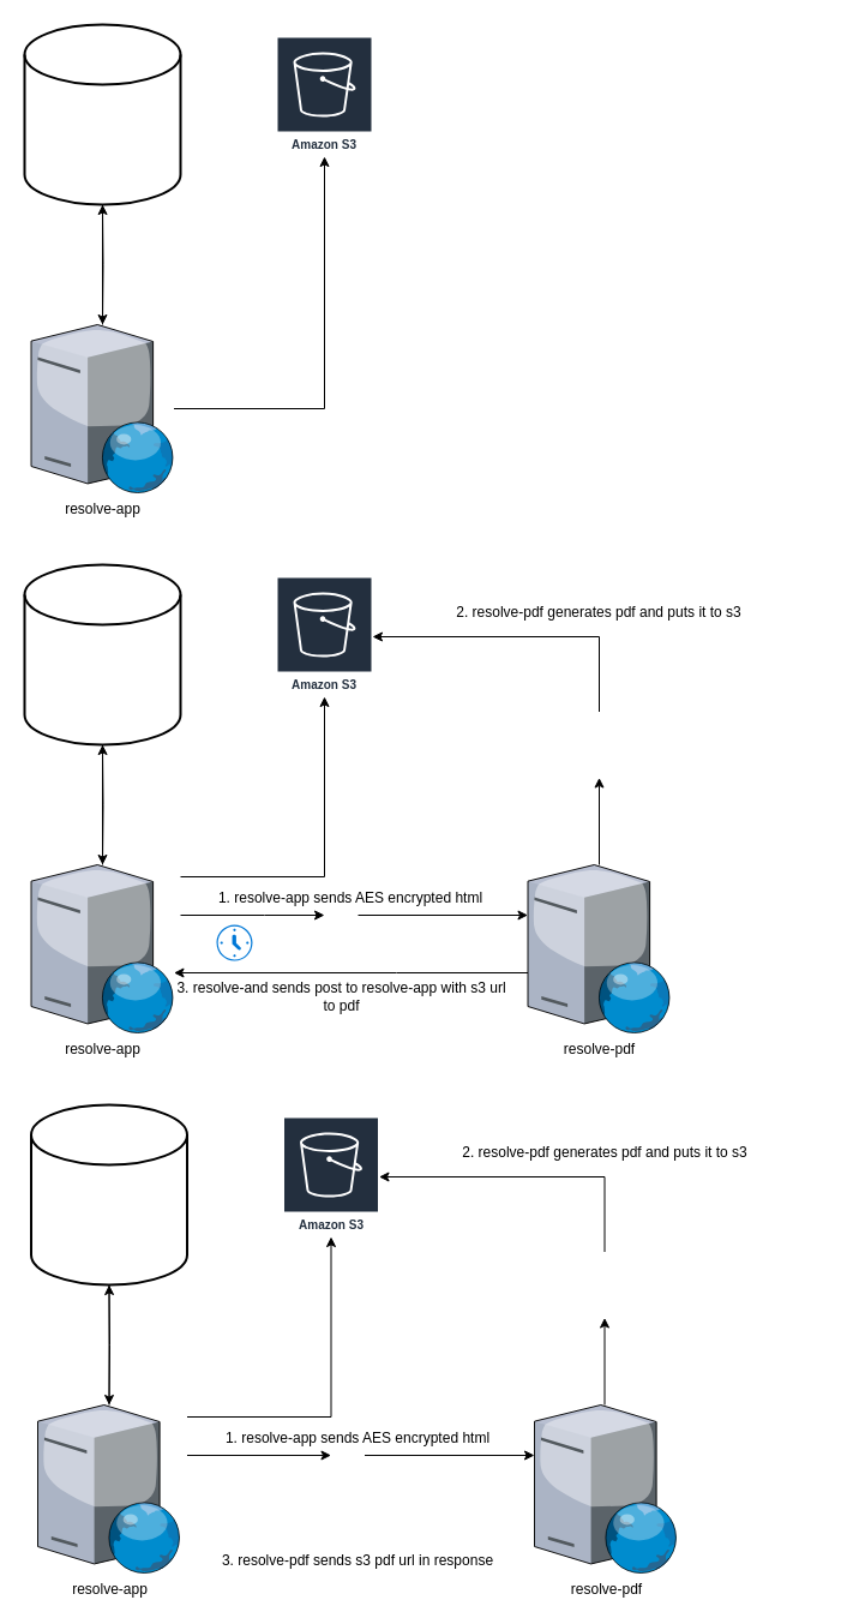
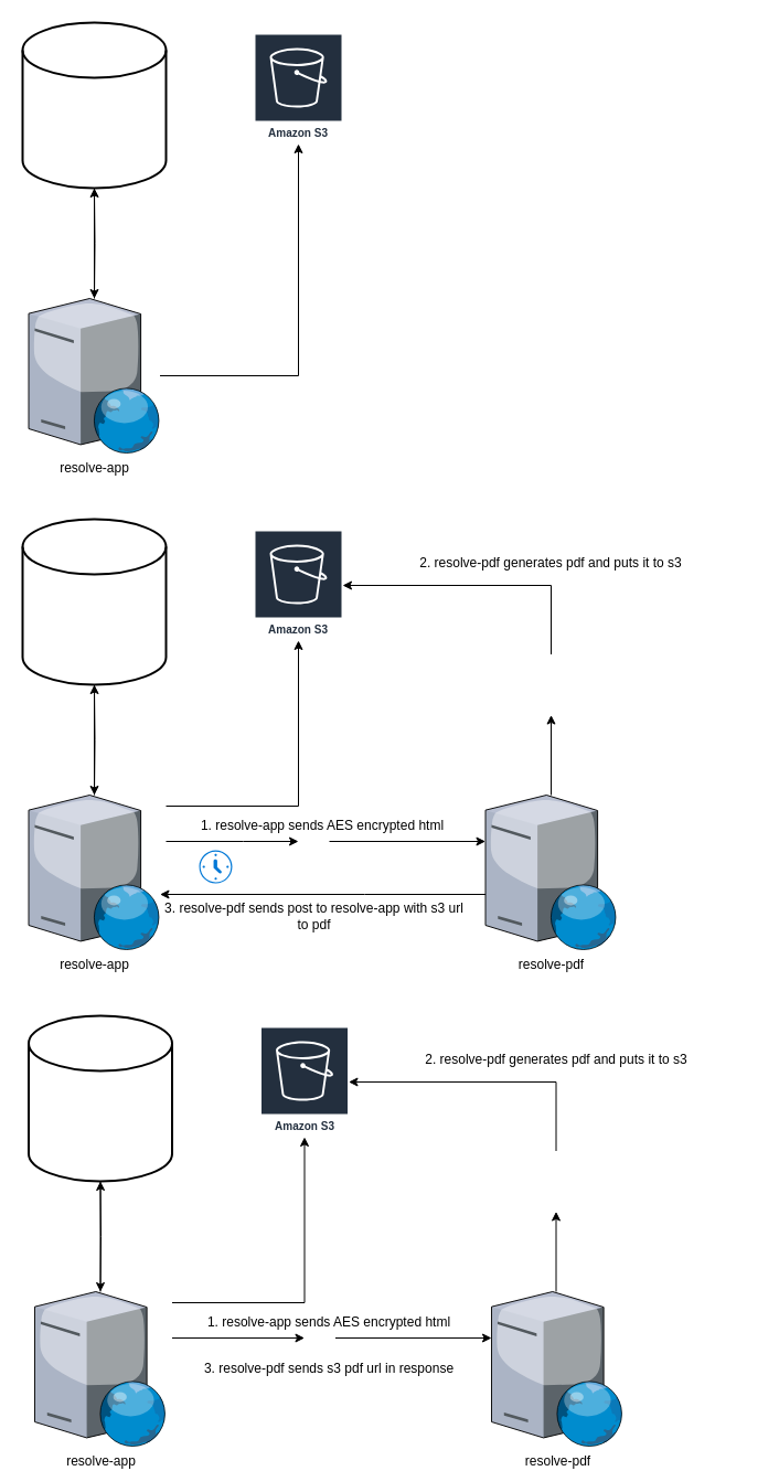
  <mxCell id="0" />
  <mxCell id="1" parent="0" />
  <mxCell id="2" style="edgeStyle=orthogonalEdgeStyle;rounded=0;orthogonalLoop=1;jettySize=auto;html=1;" edge="1" parent="1" source="3" target="7"><mxGeometry relative="1" as="geometry" /></mxCell>
  <mxCell id="3" value="" style="strokeWidth=2;html=1;shape=mxgraph.flowchart.database;whiteSpace=wrap;" vertex="1" parent="1"><mxGeometry x="20" y="20" width="130" height="150" as="geometry" /></mxCell>
  <mxCell id="4" value="" style="shape=image;verticalLabelPosition=bottom;labelBackgroundColor=#ffffff;verticalAlign=top;aspect=fixed;imageAspect=0;image=https://commons.bmstu.wiki/images/b/b5/Postgresql.png;" vertex="1" parent="1"><mxGeometry x="45.5" y="80" width="79" height="70" as="geometry" /></mxCell>
  <mxCell id="5" style="edgeStyle=orthogonalEdgeStyle;rounded=0;orthogonalLoop=1;jettySize=auto;html=1;entryX=0.5;entryY=1;entryDx=0;entryDy=0;entryPerimeter=0;" edge="1" parent="1" target="3"><mxGeometry relative="1" as="geometry"><mxPoint x="85" y="270" as="sourcePoint" /></mxGeometry></mxCell>
  <mxCell id="6" style="edgeStyle=orthogonalEdgeStyle;rounded=0;orthogonalLoop=1;jettySize=auto;html=1;" edge="1" parent="1" source="7" target="8"><mxGeometry relative="1" as="geometry" /></mxCell>
  <mxCell id="7" value="resolve-app&lt;br&gt;" style="verticalLabelPosition=bottom;aspect=fixed;html=1;verticalAlign=top;strokeColor=none;align=center;outlineConnect=0;shape=mxgraph.citrix.web_server;" vertex="1" parent="1"><mxGeometry x="25.5" y="270" width="119" height="140" as="geometry" /></mxCell>
  <mxCell id="8" value="Amazon S3" style="outlineConnect=0;fontColor=#232F3E;gradientColor=none;strokeColor=#ffffff;fillColor=#232F3E;dashed=0;verticalLabelPosition=middle;verticalAlign=bottom;align=center;html=1;whiteSpace=wrap;fontSize=10;fontStyle=1;spacing=3;shape=mxgraph.aws4.productIcon;prIcon=mxgraph.aws4.s3;" vertex="1" parent="1"><mxGeometry x="230" y="30" width="80" height="100" as="geometry" /></mxCell>
  <mxCell id="9" style="edgeStyle=orthogonalEdgeStyle;rounded=0;orthogonalLoop=1;jettySize=auto;html=1;" edge="1" parent="1" source="10" target="15"><mxGeometry relative="1" as="geometry" /></mxCell>
  <mxCell id="10" value="" style="strokeWidth=2;html=1;shape=mxgraph.flowchart.database;whiteSpace=wrap;" vertex="1" parent="1"><mxGeometry x="20" y="470" width="130" height="150" as="geometry" /></mxCell>
  <mxCell id="11" value="" style="shape=image;verticalLabelPosition=bottom;labelBackgroundColor=#ffffff;verticalAlign=top;aspect=fixed;imageAspect=0;image=https://commons.bmstu.wiki/images/b/b5/Postgresql.png;" vertex="1" parent="1"><mxGeometry x="45.5" y="530" width="79" height="70" as="geometry" /></mxCell>
  <mxCell id="12" style="edgeStyle=orthogonalEdgeStyle;rounded=0;orthogonalLoop=1;jettySize=auto;html=1;entryX=0.5;entryY=1;entryDx=0;entryDy=0;entryPerimeter=0;" edge="1" parent="1" target="10"><mxGeometry relative="1" as="geometry"><mxPoint x="85" y="720" as="sourcePoint" /></mxGeometry></mxCell>
  <mxCell id="13" style="edgeStyle=orthogonalEdgeStyle;rounded=0;orthogonalLoop=1;jettySize=auto;html=1;" edge="1" parent="1" source="20" target="19"><mxGeometry relative="1" as="geometry"><Array as="points"><mxPoint x="284" y="760" /></Array></mxGeometry></mxCell>
  <mxCell id="14" style="edgeStyle=orthogonalEdgeStyle;rounded=0;orthogonalLoop=1;jettySize=auto;html=1;" edge="1" parent="1" target="16"><mxGeometry relative="1" as="geometry"><mxPoint x="150" y="730" as="sourcePoint" /><Array as="points"><mxPoint x="270" y="730" /></Array></mxGeometry></mxCell>
  <mxCell id="15" value="resolve-app&lt;br&gt;" style="verticalLabelPosition=bottom;aspect=fixed;html=1;verticalAlign=top;strokeColor=none;align=center;outlineConnect=0;shape=mxgraph.citrix.web_server;" vertex="1" parent="1"><mxGeometry x="25.5" y="720" width="119" height="140" as="geometry" /></mxCell>
  <mxCell id="16" value="Amazon S3" style="outlineConnect=0;fontColor=#232F3E;gradientColor=none;strokeColor=#ffffff;fillColor=#232F3E;dashed=0;verticalLabelPosition=middle;verticalAlign=bottom;align=center;html=1;whiteSpace=wrap;fontSize=10;fontStyle=1;spacing=3;shape=mxgraph.aws4.productIcon;prIcon=mxgraph.aws4.s3;" vertex="1" parent="1"><mxGeometry x="230" y="480" width="80" height="100" as="geometry" /></mxCell>
  <mxCell id="17" style="edgeStyle=orthogonalEdgeStyle;rounded=0;orthogonalLoop=1;jettySize=auto;html=1;" edge="1" parent="1" source="24" target="16"><mxGeometry relative="1" as="geometry"><Array as="points"><mxPoint x="499" y="530" /></Array></mxGeometry></mxCell>
  <mxCell id="18" style="edgeStyle=orthogonalEdgeStyle;rounded=0;orthogonalLoop=1;jettySize=auto;html=1;" edge="1" parent="1" source="19" target="15"><mxGeometry relative="1" as="geometry"><Array as="points"><mxPoint x="330" y="810" /><mxPoint x="330" y="810" /></Array></mxGeometry></mxCell>
  <mxCell id="19" value="resolve-pdf&lt;br&gt;" style="verticalLabelPosition=bottom;aspect=fixed;html=1;verticalAlign=top;strokeColor=none;align=center;outlineConnect=0;shape=mxgraph.citrix.web_server;" vertex="1" parent="1"><mxGeometry x="439.5" y="720" width="119" height="140" as="geometry" /></mxCell>
  <mxCell id="20" value="" style="shape=image;html=1;verticalAlign=top;verticalLabelPosition=bottom;labelBackgroundColor=#ffffff;imageAspect=0;aspect=fixed;image=https://cdn2.iconfinder.com/data/icons/publicons/64/html-128.png" vertex="1" parent="1"><mxGeometry x="270" y="748" width="28" height="28" as="geometry" /></mxCell>
  <mxCell id="21" style="edgeStyle=orthogonalEdgeStyle;rounded=0;orthogonalLoop=1;jettySize=auto;html=1;" edge="1" parent="1" target="20"><mxGeometry relative="1" as="geometry"><mxPoint x="150" y="762" as="sourcePoint" /><mxPoint x="439.5" y="790" as="targetPoint" /><Array as="points"><mxPoint x="220" y="762" /><mxPoint x="220" y="762" /></Array></mxGeometry></mxCell>
  <mxCell id="22" value="1. resolve-app sends AES encrypted html" style="text;html=1;strokeColor=none;fillColor=none;align=center;verticalAlign=middle;whiteSpace=wrap;rounded=0;" vertex="1" parent="1"><mxGeometry x="152" y="738" width="280" height="20" as="geometry" /></mxCell>
  <mxCell id="23" value="2. resolve-pdf generates pdf and puts it to s3" style="text;html=1;strokeColor=none;fillColor=none;align=center;verticalAlign=middle;whiteSpace=wrap;rounded=0;" vertex="1" parent="1"><mxGeometry x="319" y="500" width="360" height="20" as="geometry" /></mxCell>
  <mxCell id="24" value="" style="shape=image;html=1;verticalAlign=top;verticalLabelPosition=bottom;labelBackgroundColor=#ffffff;imageAspect=0;aspect=fixed;image=https://cdn1.iconfinder.com/data/icons/material-core/18/drive-pdf-128.png" vertex="1" parent="1"><mxGeometry x="471.5" y="592.5" width="55" height="55" as="geometry" /></mxCell>
  <mxCell id="25" style="edgeStyle=orthogonalEdgeStyle;rounded=0;orthogonalLoop=1;jettySize=auto;html=1;" edge="1" parent="1" source="19" target="24"><mxGeometry relative="1" as="geometry"><mxPoint x="499" y="720" as="sourcePoint" /><mxPoint x="310" y="530" as="targetPoint" /><Array as="points"><mxPoint x="499" y="610" /><mxPoint x="499" y="610" /></Array></mxGeometry></mxCell>
- <mxCell id="26" value="3. resolve-and sends post to resolve-app with s3 url to pdf&lt;br&gt;" style="text;html=1;strokeColor=none;fillColor=none;align=center;verticalAlign=middle;whiteSpace=wrap;rounded=0;" vertex="1" parent="1"><mxGeometry x="144" y="820" width="281" height="20" as="geometry" /></mxCell>
+ <mxCell id="26" value="3. resolve-pdf sends post to resolve-app with s3 url to pdf&lt;br&gt;" style="text;html=1;strokeColor=none;fillColor=none;align=center;verticalAlign=middle;whiteSpace=wrap;rounded=0;" vertex="1" parent="1"><mxGeometry x="144" y="820" width="281" height="20" as="geometry" /></mxCell>
  <mxCell id="27" style="edgeStyle=orthogonalEdgeStyle;rounded=0;orthogonalLoop=1;jettySize=auto;html=1;" edge="1" parent="1" source="28" target="33"><mxGeometry relative="1" as="geometry" /></mxCell>
  <mxCell id="28" value="" style="strokeWidth=2;html=1;shape=mxgraph.flowchart.database;whiteSpace=wrap;" vertex="1" parent="1"><mxGeometry x="25.5" y="920" width="130" height="150" as="geometry" /></mxCell>
  <mxCell id="29" value="" style="shape=image;verticalLabelPosition=bottom;labelBackgroundColor=#ffffff;verticalAlign=top;aspect=fixed;imageAspect=0;image=https://commons.bmstu.wiki/images/b/b5/Postgresql.png;" vertex="1" parent="1"><mxGeometry x="51" y="980" width="79" height="70" as="geometry" /></mxCell>
  <mxCell id="30" style="edgeStyle=orthogonalEdgeStyle;rounded=0;orthogonalLoop=1;jettySize=auto;html=1;entryX=0.5;entryY=1;entryDx=0;entryDy=0;entryPerimeter=0;" edge="1" parent="1" target="28"><mxGeometry relative="1" as="geometry"><mxPoint x="90.5" y="1170" as="sourcePoint" /></mxGeometry></mxCell>
  <mxCell id="31" style="edgeStyle=orthogonalEdgeStyle;rounded=0;orthogonalLoop=1;jettySize=auto;html=1;jumpStyle=gap;" edge="1" parent="1" source="36" target="35"><mxGeometry relative="1" as="geometry"><Array as="points"><mxPoint x="289.5" y="1210" /></Array></mxGeometry></mxCell>
  <mxCell id="32" style="edgeStyle=orthogonalEdgeStyle;rounded=0;orthogonalLoop=1;jettySize=auto;html=1;" edge="1" parent="1" target="34"><mxGeometry relative="1" as="geometry"><mxPoint x="155.5" y="1180" as="sourcePoint" /><Array as="points"><mxPoint x="275.5" y="1180" /></Array></mxGeometry></mxCell>
  <mxCell id="33" value="resolve-app&lt;br&gt;" style="verticalLabelPosition=bottom;aspect=fixed;html=1;verticalAlign=top;strokeColor=none;align=center;outlineConnect=0;shape=mxgraph.citrix.web_server;" vertex="1" parent="1"><mxGeometry x="31" y="1170" width="119" height="140" as="geometry" /></mxCell>
  <mxCell id="34" value="Amazon S3" style="outlineConnect=0;fontColor=#232F3E;gradientColor=none;strokeColor=#ffffff;fillColor=#232F3E;dashed=0;verticalLabelPosition=middle;verticalAlign=bottom;align=center;html=1;whiteSpace=wrap;fontSize=10;fontStyle=1;spacing=3;shape=mxgraph.aws4.productIcon;prIcon=mxgraph.aws4.s3;" vertex="1" parent="1"><mxGeometry x="235.5" y="930" width="80" height="100" as="geometry" /></mxCell>
  <mxCell id="35" value="resolve-pdf&lt;br&gt;" style="verticalLabelPosition=bottom;aspect=fixed;html=1;verticalAlign=top;strokeColor=none;align=center;outlineConnect=0;shape=mxgraph.citrix.web_server;" vertex="1" parent="1"><mxGeometry x="445" y="1170" width="119" height="140" as="geometry" /></mxCell>
  <mxCell id="36" value="" style="shape=image;html=1;verticalAlign=top;verticalLabelPosition=bottom;labelBackgroundColor=#ffffff;imageAspect=0;aspect=fixed;image=https://cdn2.iconfinder.com/data/icons/publicons/64/html-128.png" vertex="1" parent="1"><mxGeometry x="275.5" y="1198" width="28" height="28" as="geometry" /></mxCell>
  <mxCell id="37" style="edgeStyle=orthogonalEdgeStyle;rounded=0;orthogonalLoop=1;jettySize=auto;html=1;endArrow=classic;endFill=1;" edge="1" parent="1" target="36"><mxGeometry relative="1" as="geometry"><mxPoint x="155.5" y="1212" as="sourcePoint" /><mxPoint x="445" y="1240" as="targetPoint" /><Array as="points"><mxPoint x="225.5" y="1212" /><mxPoint x="225.5" y="1212" /></Array></mxGeometry></mxCell>
  <mxCell id="38" value="1. resolve-app sends AES encrypted html" style="text;html=1;strokeColor=none;fillColor=none;align=center;verticalAlign=middle;whiteSpace=wrap;rounded=0;" vertex="1" parent="1"><mxGeometry x="157.5" y="1188" width="280" height="20" as="geometry" /></mxCell>
- <mxCell id="39" value="3. resolve-pdf sends s3 pdf url in response&lt;br&gt;" style="text;html=1;strokeColor=none;fillColor=none;align=center;verticalAlign=middle;whiteSpace=wrap;rounded=0;" vertex="1" parent="1"><mxGeometry x="157.5" y="1290" width="280" height="20" as="geometry" /></mxCell>
+ <mxCell id="39" value="3. resolve-pdf sends s3 pdf url in response&lt;br&gt;" style="text;html=1;strokeColor=none;fillColor=none;align=center;verticalAlign=middle;whiteSpace=wrap;rounded=0;" vertex="1" parent="1"><mxGeometry x="157.5" y="1230" width="280" height="20" as="geometry" /></mxCell>
  <mxCell id="40" style="edgeStyle=orthogonalEdgeStyle;rounded=0;orthogonalLoop=1;jettySize=auto;html=1;" edge="1" parent="1" source="42" target="34"><mxGeometry relative="1" as="geometry"><mxPoint x="350" y="1000" as="targetPoint" /><Array as="points"><mxPoint x="504" y="980" /></Array></mxGeometry></mxCell>
  <mxCell id="41" value="2. resolve-pdf generates pdf and puts it to s3" style="text;html=1;strokeColor=none;fillColor=none;align=center;verticalAlign=middle;whiteSpace=wrap;rounded=0;" vertex="1" parent="1"><mxGeometry x="323.5" y="950" width="360" height="20" as="geometry" /></mxCell>
  <mxCell id="42" value="" style="shape=image;html=1;verticalAlign=top;verticalLabelPosition=bottom;labelBackgroundColor=#ffffff;imageAspect=0;aspect=fixed;image=https://cdn1.iconfinder.com/data/icons/material-core/18/drive-pdf-128.png" vertex="1" parent="1"><mxGeometry x="476" y="1042.5" width="55" height="55" as="geometry" /></mxCell>
  <mxCell id="43" style="edgeStyle=orthogonalEdgeStyle;rounded=0;orthogonalLoop=1;jettySize=auto;html=1;" edge="1" parent="1" target="42"><mxGeometry relative="1" as="geometry"><mxPoint x="503.5" y="1170" as="sourcePoint" /><mxPoint x="314.5" y="980" as="targetPoint" /><Array as="points"><mxPoint x="503.5" y="1060" /><mxPoint x="503.5" y="1060" /></Array></mxGeometry></mxCell>
  <mxCell id="44" value="" style="shadow=0;dashed=0;html=1;strokeColor=none;labelPosition=center;verticalLabelPosition=bottom;verticalAlign=top;align=center;shape=mxgraph.mscae.general_symbols.clock_time;fillColor=#0078D7;" vertex="1" parent="1"><mxGeometry x="180" y="770" width="30" height="30" as="geometry" /></mxCell>
